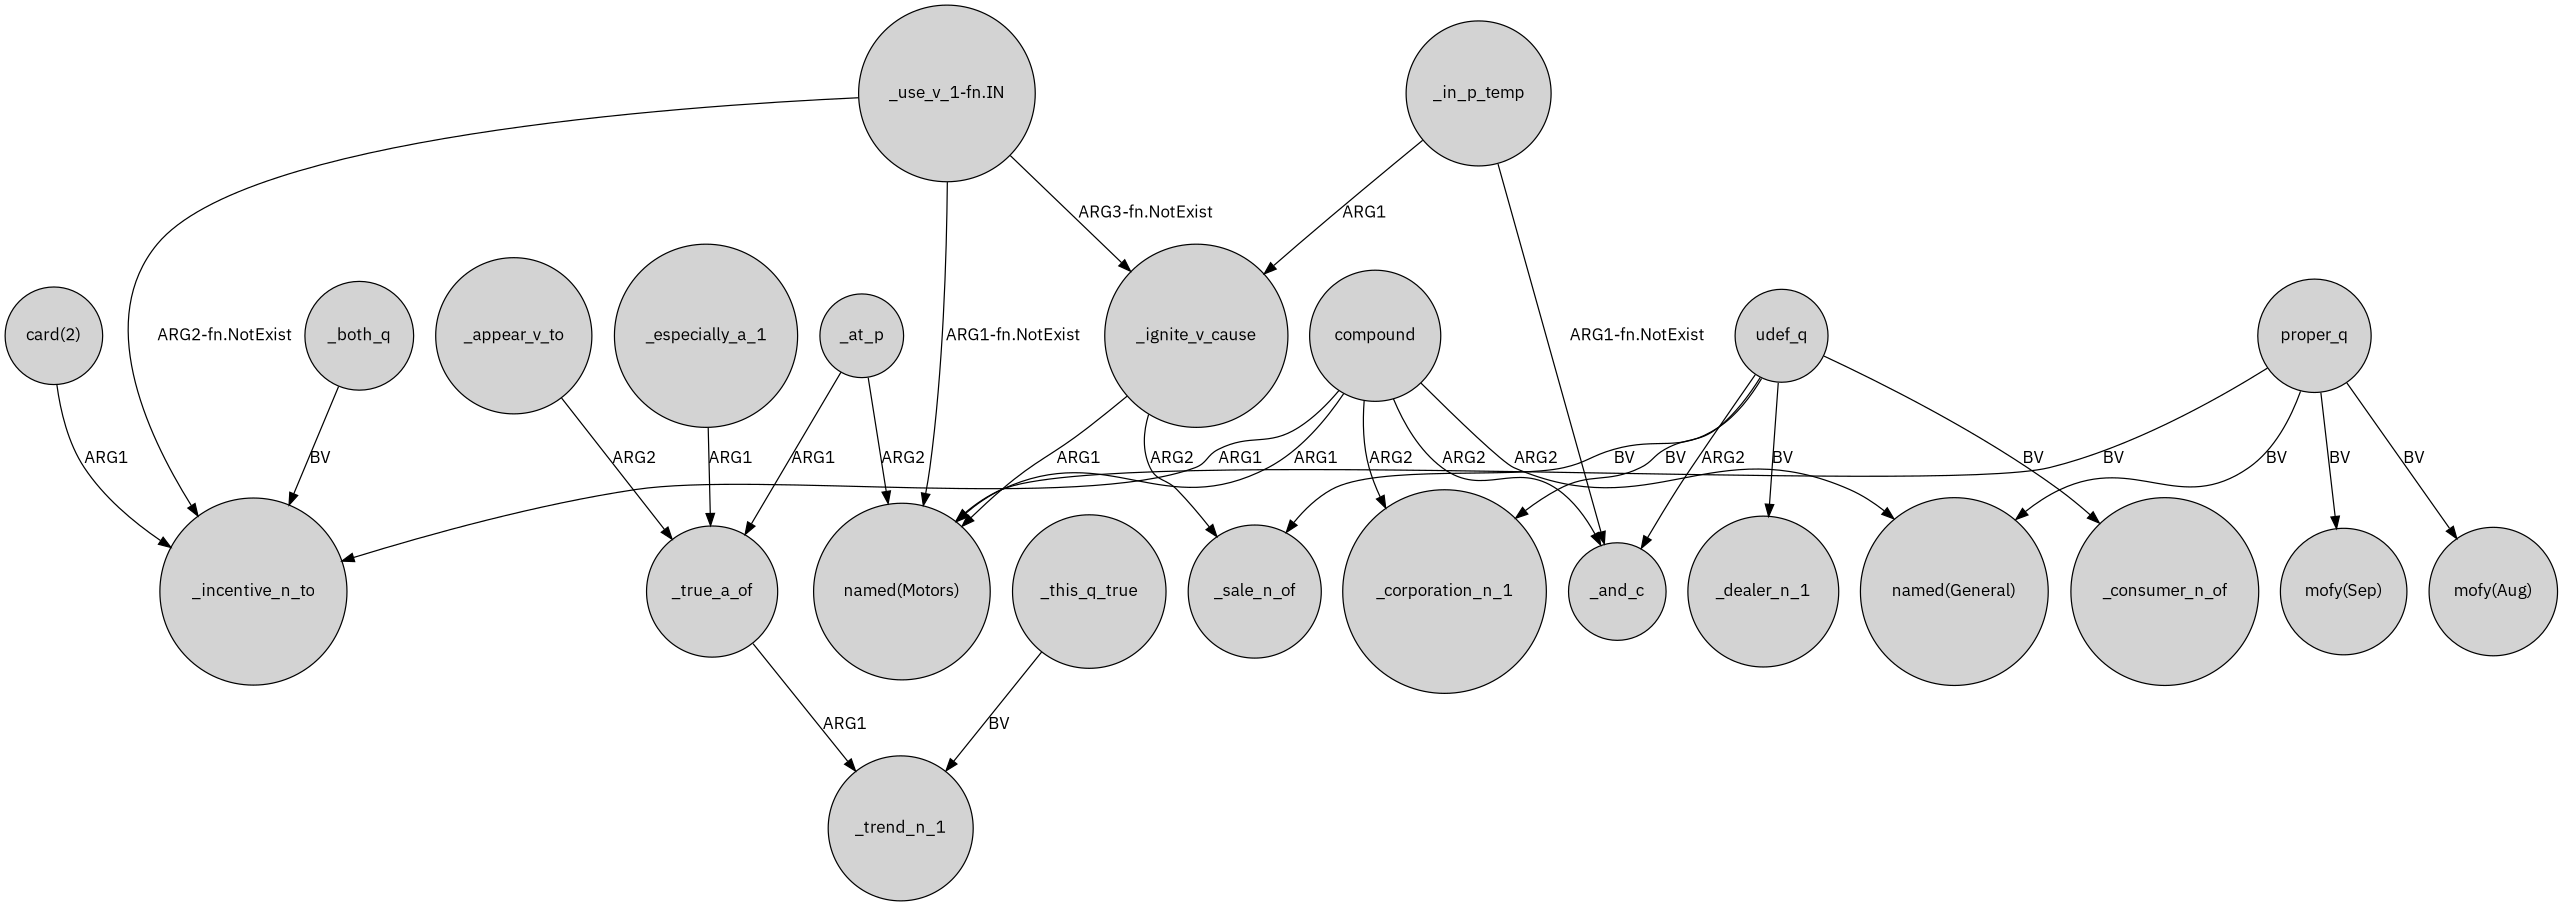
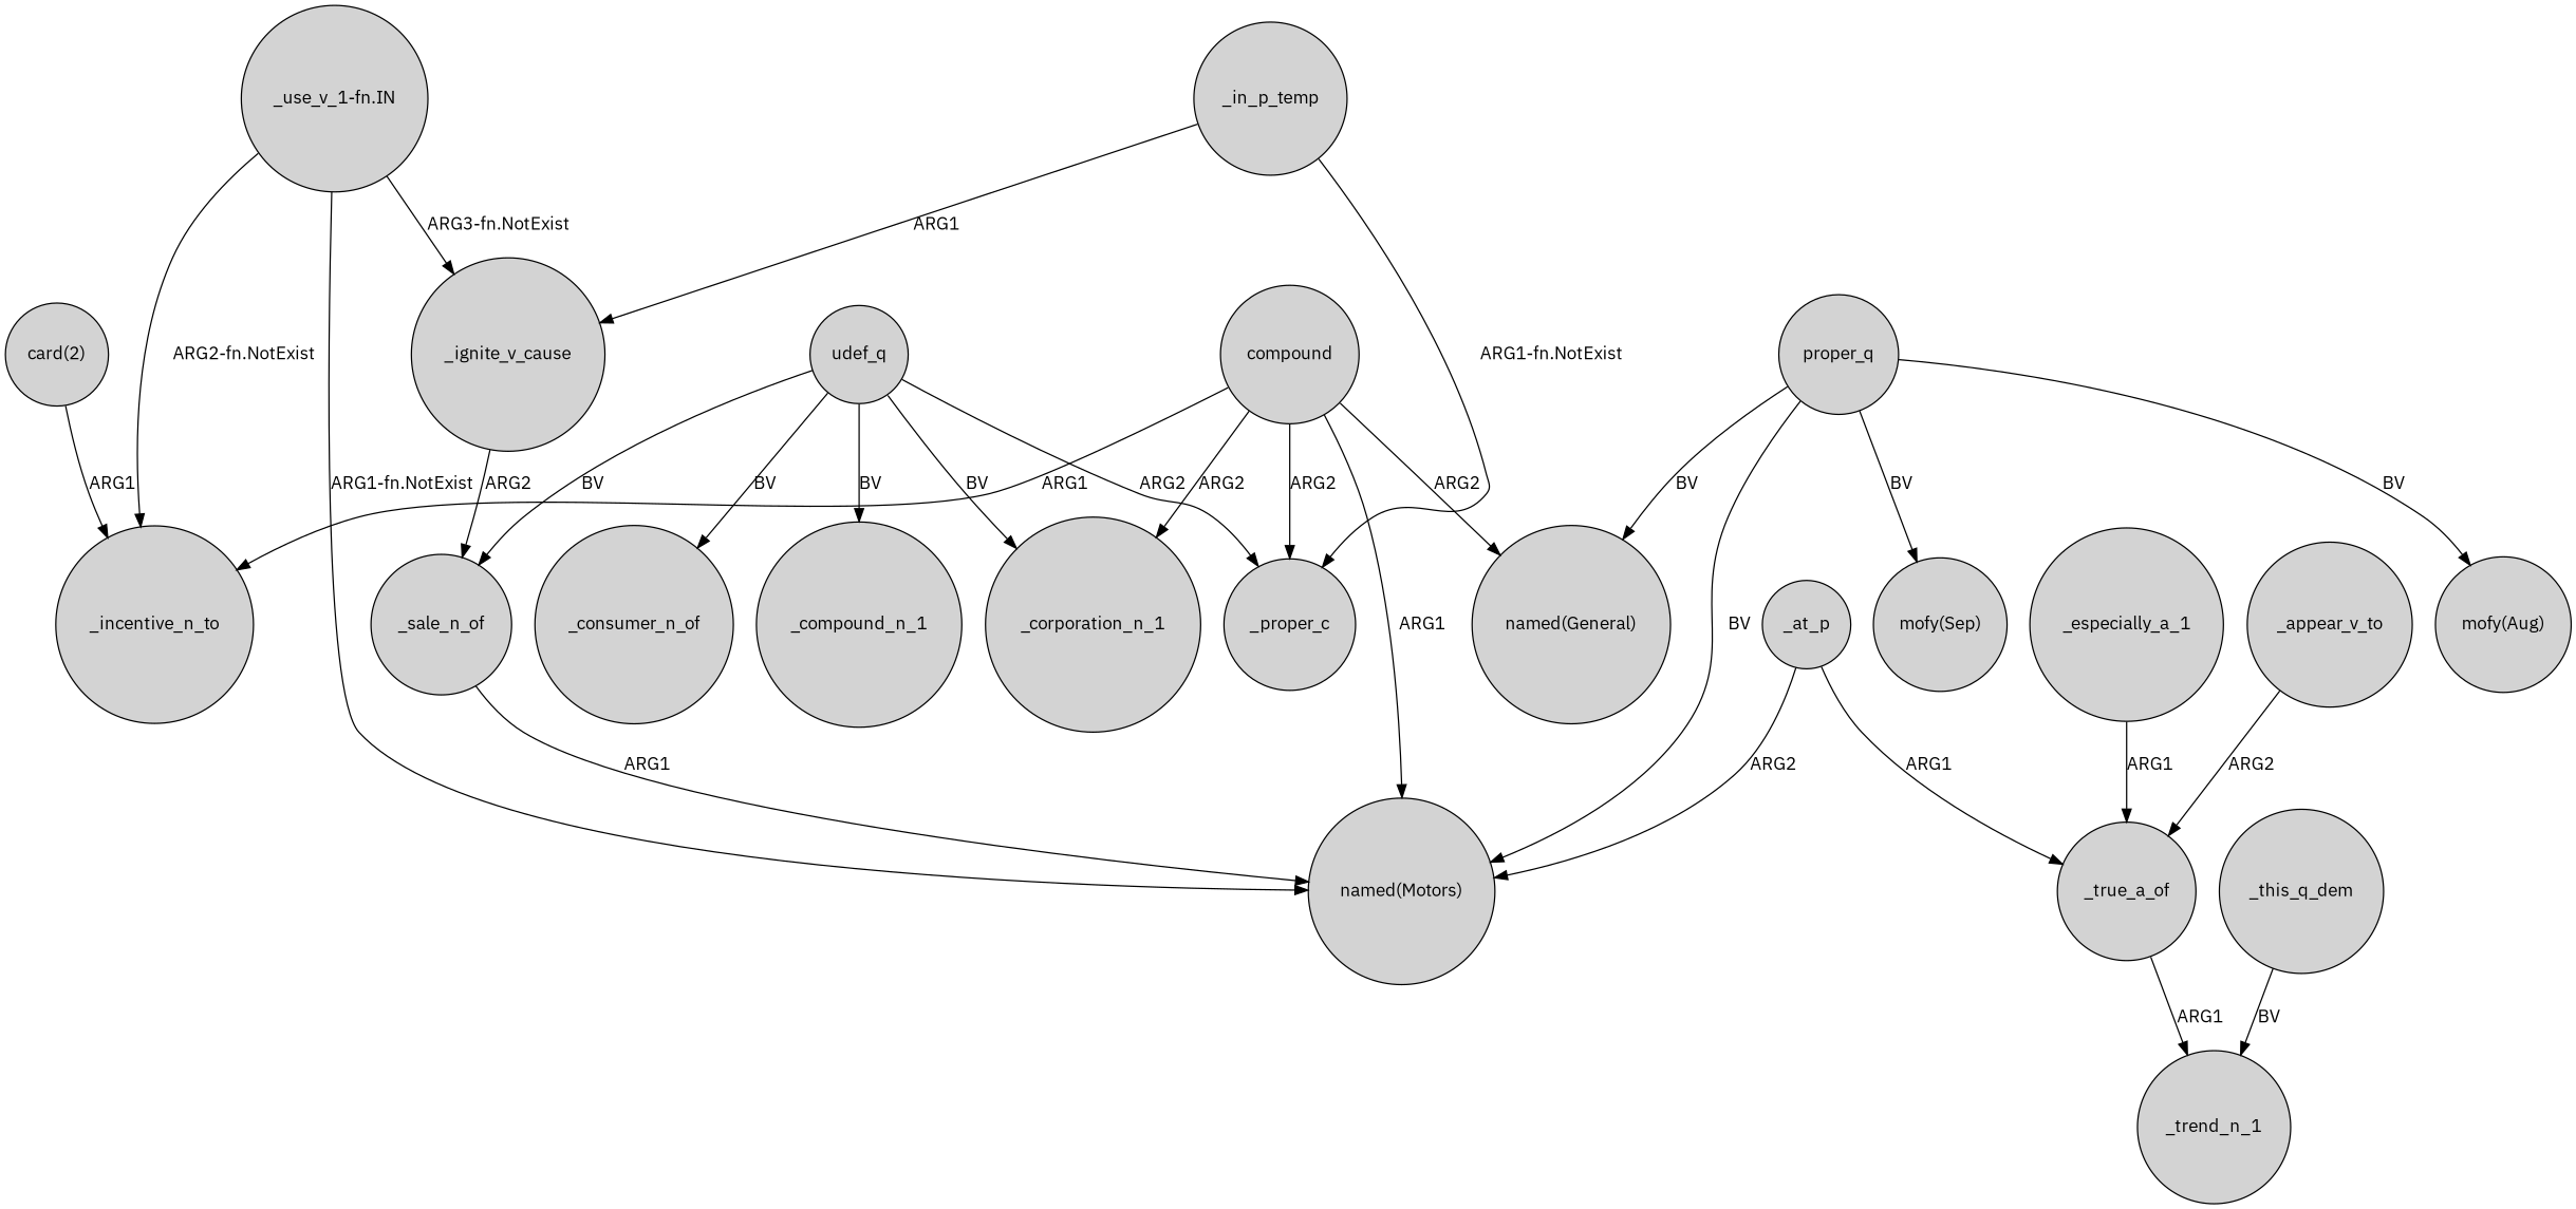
  digraph {
    fontname="IBM Plex Sans"
    node [fontname="IBM Plex Sans" shape=circle style=filled]
    edge [fontname="IBM Plex Sans"]
    "card(2)"
    _incentive_n_to
    _at_p
    _true_a_of
    "named(Motors)"
    _trend_n_1
-   _this_q_dem [label=_this_q_true]
+   _this_q_dem
    _ignite_v_cause
    _sale_n_of
    _especially_a_1
    proper_q
    "named(General)"
    "mofy(Sep)"
    "mofy(Aug)"
    compound
    _corporation_n_1
-   _and_c
+   _and_c [label=_proper_c]
    udef_q
    _consumer_n_of
-   _dealer_n_1
+   _dealer_n_1 [label=_compound_n_1]
    _appear_v_to
    "_use_v_1-fn.IN"
-   _both_q
    _in_p_temp
    "card(2)" -> _incentive_n_to [label=ARG1]
    _at_p -> _true_a_of [label=ARG1]
    _at_p -> "named(Motors)" [label=ARG2]
    _true_a_of -> _trend_n_1 [label=ARG1]
    _this_q_dem -> _trend_n_1 [label=BV]
-   _ignite_v_cause -> "named(Motors)" [label=ARG1]
+   _sale_n_of -> "named(Motors)" [label=ARG1]
    _ignite_v_cause -> _sale_n_of [label=ARG2]
    _especially_a_1 -> _true_a_of [label=ARG1]
    proper_q -> "named(Motors)" [label=BV]
    proper_q -> "named(General)" [label=BV]
    proper_q -> "mofy(Sep)" [label=BV]
    proper_q -> "mofy(Aug)" [label=BV]
    compound -> _incentive_n_to [label=ARG1]
    compound -> "named(Motors)" [label=ARG1]
    compound -> "named(General)" [label=ARG2]
    compound -> _corporation_n_1 [label=ARG2]
    compound -> _and_c [label=ARG2]
    udef_q -> _sale_n_of [label=BV]
    udef_q -> _corporation_n_1 [label=BV]
    udef_q -> _and_c [label=ARG2]
    udef_q -> _consumer_n_of [label=BV]
    udef_q -> _dealer_n_1 [label=BV]
    _appear_v_to -> _true_a_of [label=ARG2]
    "_use_v_1-fn.IN" -> _incentive_n_to [label="ARG2-fn.NotExist"]
    "_use_v_1-fn.IN" -> "named(Motors)" [label="ARG1-fn.NotExist"]
    "_use_v_1-fn.IN" -> _ignite_v_cause [label="ARG3-fn.NotExist"]
-   _both_q -> _incentive_n_to [label=BV]
    _in_p_temp -> _ignite_v_cause [label=ARG1]
    _in_p_temp -> _and_c [label="ARG1-fn.NotExist"]
  }
